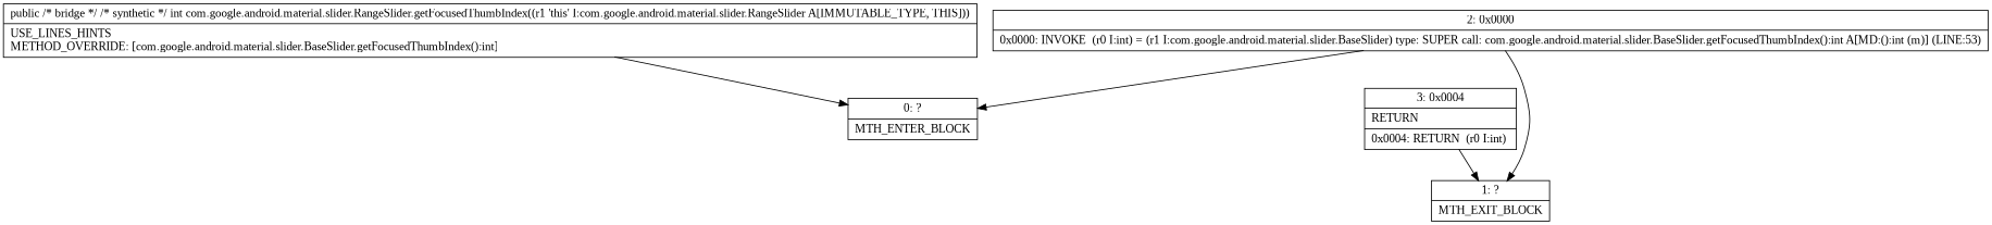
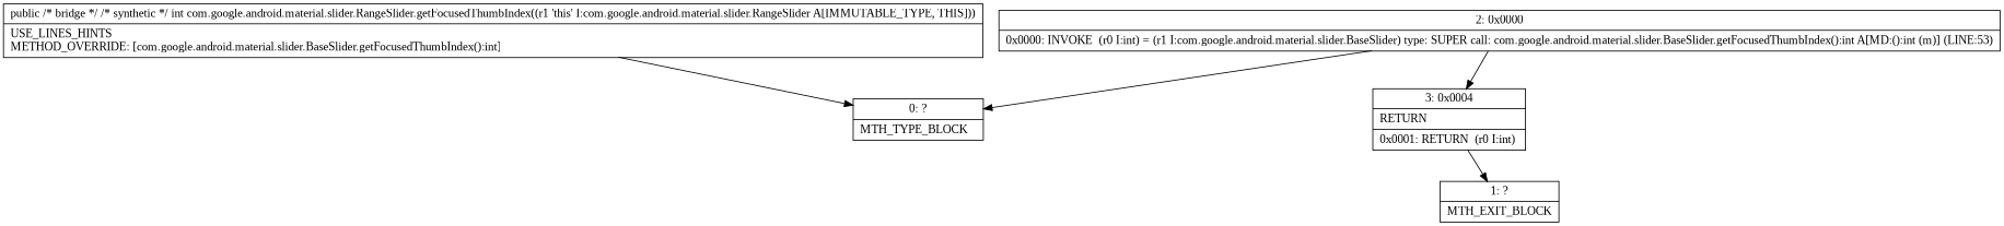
  digraph {
    fontname="Liberation Serif"
    node [fontname="Liberation Serif" shape=record]
    edge [fontname="Liberation Serif"]
-   n1 [label="{0\:\ ?|MTH_ENTER_BLOCK\l}"]
+   n1 [label="{0\:\ ?|MTH_TYPE_BLOCK\l}"]
    n2 [label="{2\:\ 0x0000|0x0000: INVOKE  (r0 I:int) = (r1 I:com.google.android.material.slider.BaseSlider) type: SUPER call: com.google.android.material.slider.BaseSlider.getFocusedThumbIndex():int A[MD:():int (m)] (LINE:53)\l}"]
-   n3 [label="{3\:\ 0x0004|RETURN\l|0x0004: RETURN  (r0 I:int) \l}"]
+   n3 [label="{3\:\ 0x0004|RETURN\l|0x0001: RETURN  (r0 I:int) \l}"]
    n4 [label="{1\:\ ?|MTH_EXIT_BLOCK\l}"]
    n5 [label="{public \/* bridge *\/ \/* synthetic *\/ int com.google.android.material.slider.RangeSlider.getFocusedThumbIndex((r1 'this' I:com.google.android.material.slider.RangeSlider A[IMMUTABLE_TYPE, THIS]))  | USE_LINES_HINTS\lMETHOD_OVERRIDE: [com.google.android.material.slider.BaseSlider.getFocusedThumbIndex():int]\l}"]
    n2 -> n1
-   n2 -> n4
+   n2 -> n3
    n3 -> n4
    n5 -> n1
  }
